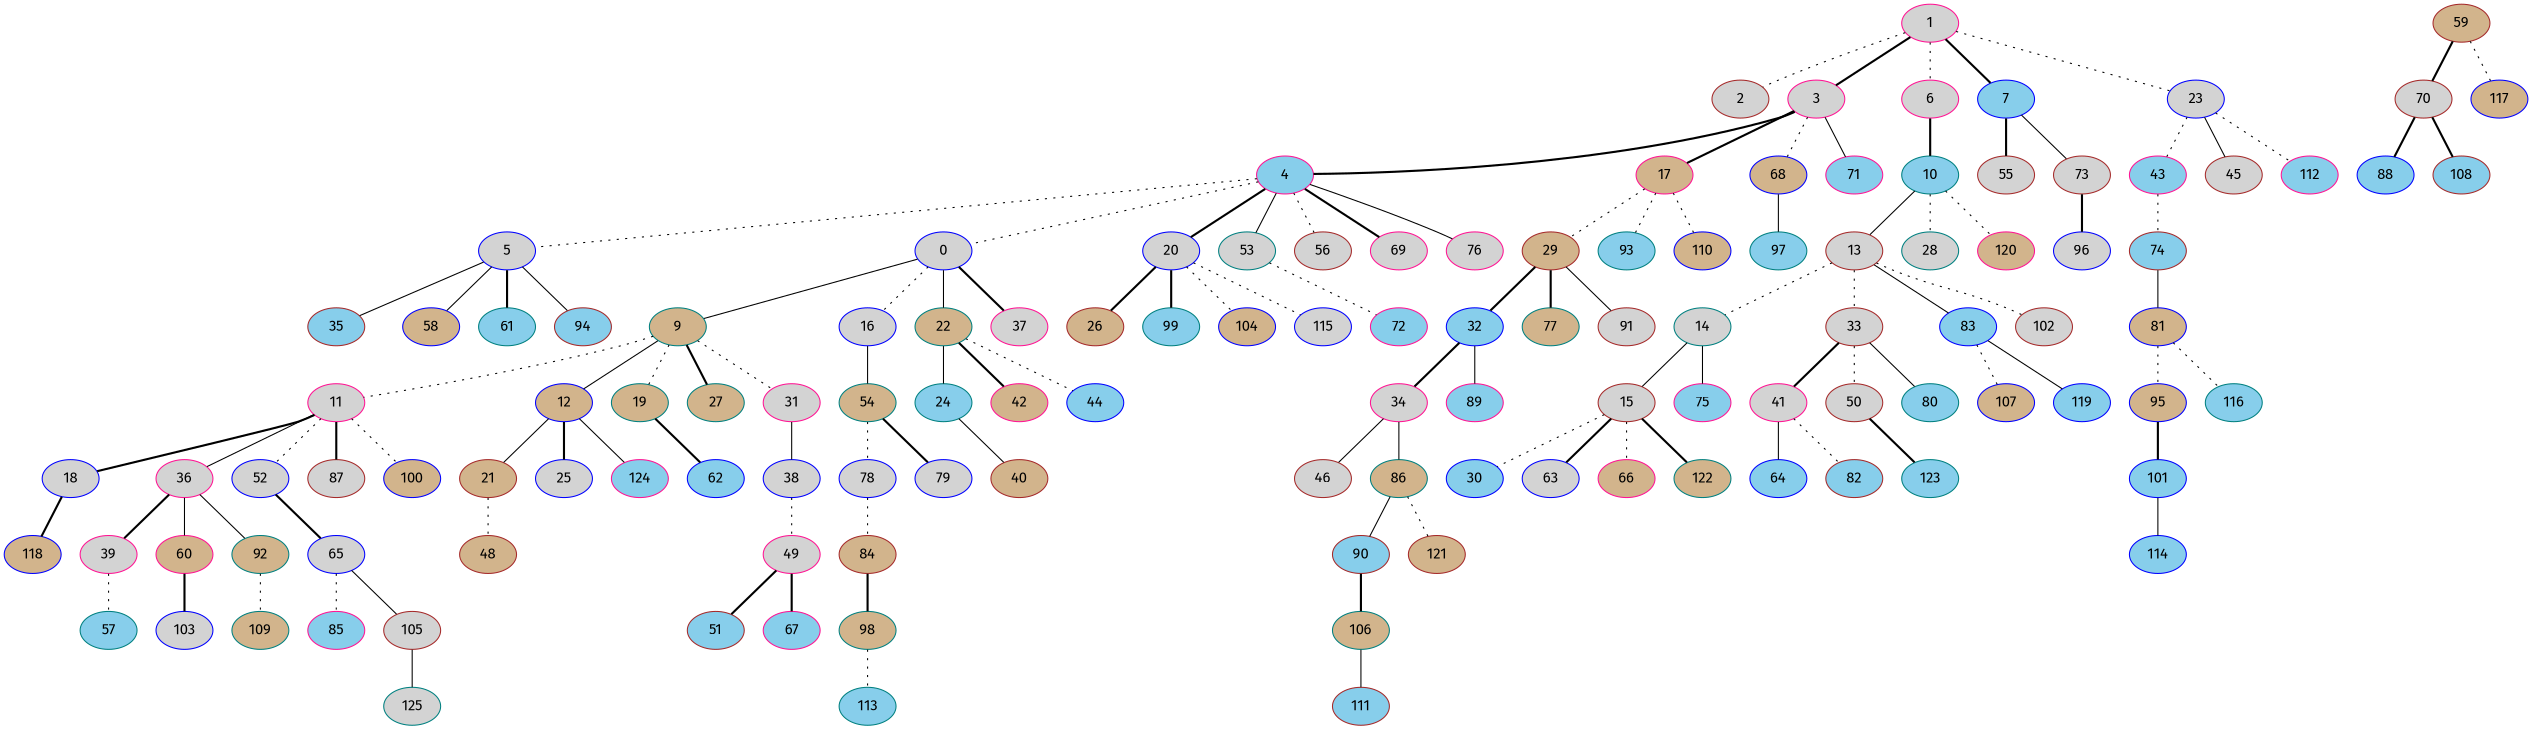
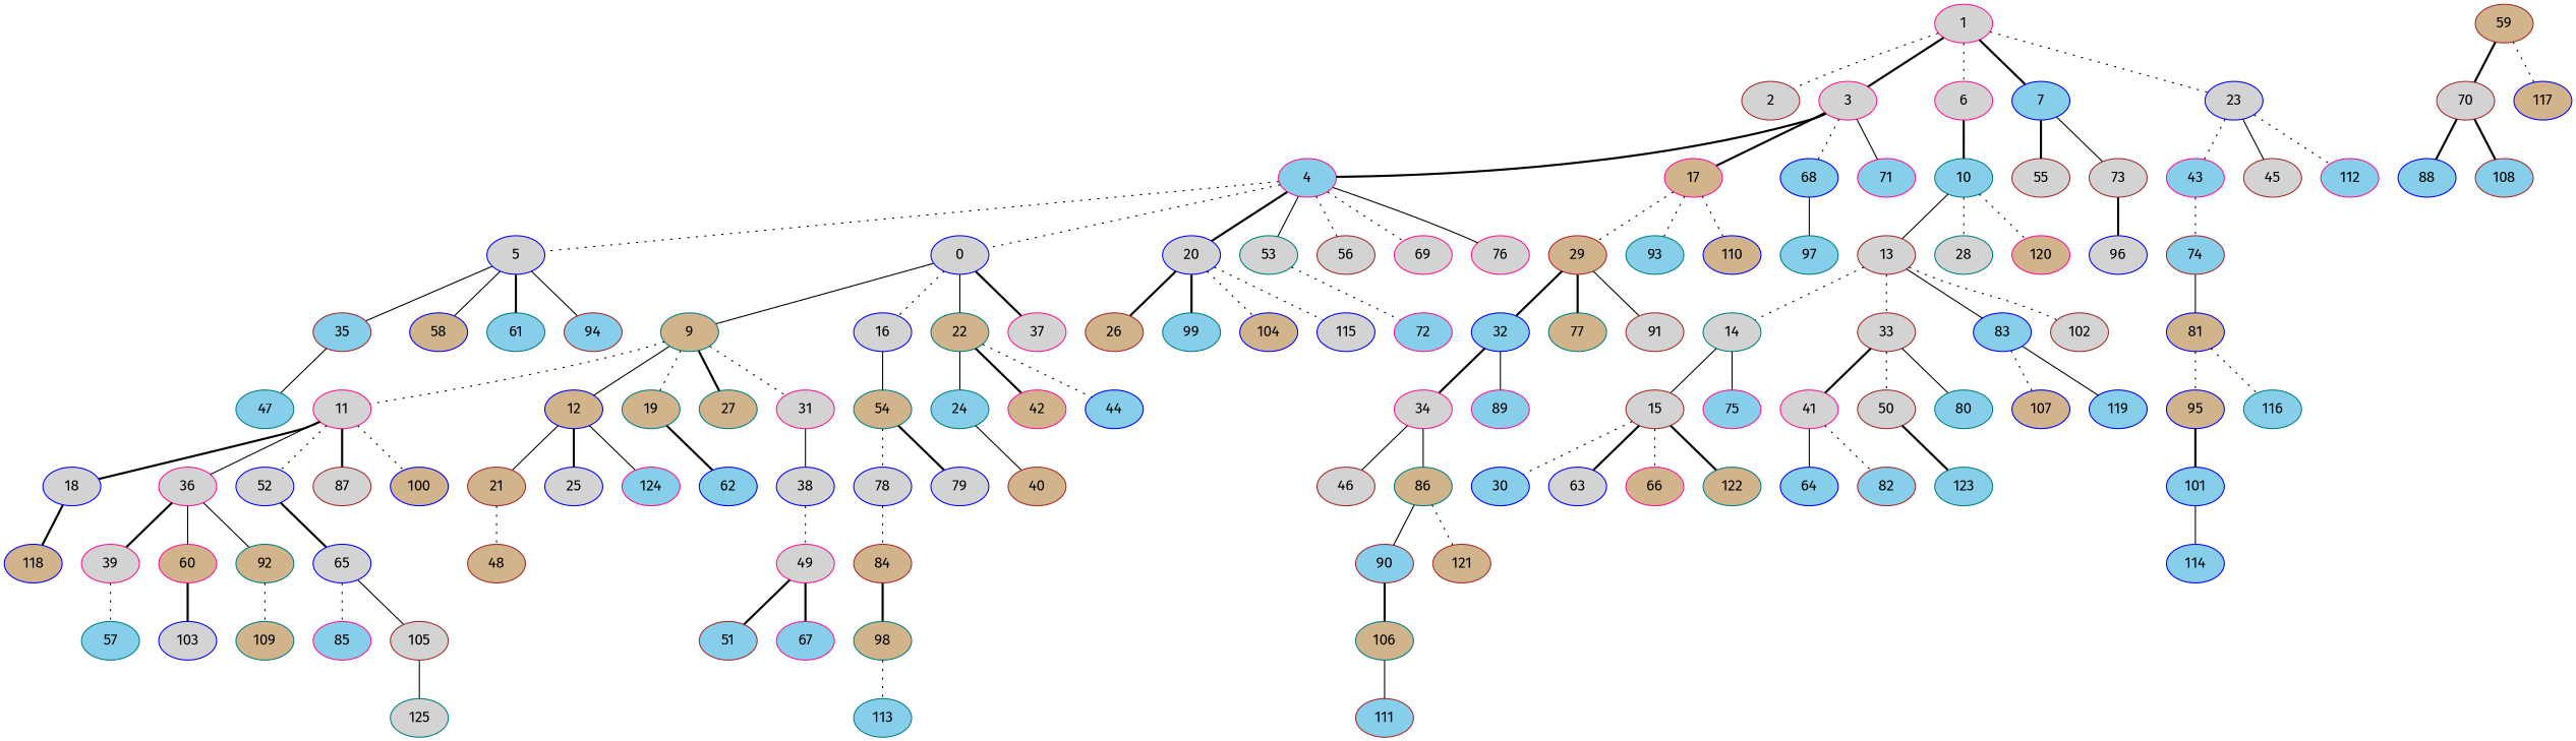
  graph {
    fontname="Fira Sans"
    node [color=blue fillcolor=lightgrey fontname="Fira Sans" style=filled]
    edge [fontname="Fira Sans" style=dotted]
    1 [color=deeppink]
    2 [color=brown]
    3 [color=deeppink]
    6 [color=deeppink]
    7 [fillcolor=skyblue]
    23
    4 [color=deeppink fillcolor=skyblue]
    17 [color=deeppink fillcolor=tan]
-   68 [fillcolor=tan]
+   68 [fillcolor=skyblue]
    71 [color=deeppink fillcolor=skyblue]
    10 [color=teal fillcolor=skyblue]
    55 [color=brown]
    73 [color=brown]
    43 [color=deeppink fillcolor=skyblue]
    45 [color=brown]
    112 [color=deeppink fillcolor=skyblue]
    5
    n18 [label=0]
    20
    53 [color=teal]
    56 [color=brown]
    69 [color=deeppink]
    76 [color=deeppink]
    29 [color=brown fillcolor=tan]
    93 [color=teal fillcolor=skyblue]
    110 [fillcolor=tan]
    97 [color=teal fillcolor=skyblue]
    35 [color=brown fillcolor=skyblue]
    58 [fillcolor=tan]
    61 [color=teal fillcolor=skyblue]
    94 [color=brown fillcolor=skyblue]
    9 [color=teal fillcolor=tan]
    16
    22 [color=teal fillcolor=tan]
    37 [color=deeppink]
    26 [color=brown fillcolor=tan]
    99 [color=teal fillcolor=skyblue]
    104 [fillcolor=tan]
    115
    72 [color=deeppink fillcolor=skyblue]
+   47 [color=teal fillcolor=skyblue]
    13 [color=brown]
    28 [color=teal]
    120 [color=deeppink fillcolor=tan]
    96
    11 [color=deeppink]
    12 [fillcolor=tan]
    19 [color=teal fillcolor=tan]
    27 [color=teal fillcolor=tan]
    31 [color=deeppink]
    54 [color=teal fillcolor=tan]
    24 [color=teal fillcolor=skyblue]
    42 [color=deeppink fillcolor=tan]
    44 [fillcolor=skyblue]
    18
    36 [color=deeppink]
    52
    87 [color=brown]
    100 [fillcolor=tan]
    21 [color=brown fillcolor=tan]
    25
    124 [color=deeppink fillcolor=skyblue]
    62 [fillcolor=skyblue]
    38
    14 [color=teal]
    33 [color=brown]
    83 [fillcolor=skyblue]
    102 [color=brown]
    118 [fillcolor=tan]
    39 [color=deeppink]
    60 [color=deeppink fillcolor=tan]
    92 [color=teal fillcolor=tan]
    65
    48 [color=brown fillcolor=tan]
    15 [color=brown]
    75 [color=deeppink fillcolor=skyblue]
    41 [color=deeppink]
    50 [color=brown]
    80 [color=teal fillcolor=skyblue]
    107 [fillcolor=tan]
    119 [fillcolor=skyblue]
    30 [fillcolor=skyblue]
    63
    66 [color=deeppink fillcolor=tan]
    122 [color=teal fillcolor=tan]
    78
    79
    32 [fillcolor=skyblue]
    77 [color=teal fillcolor=tan]
    91 [color=brown]
    40 [color=brown fillcolor=tan]
    74 [color=brown fillcolor=skyblue]
    34 [color=deeppink]
    89 [color=deeppink fillcolor=skyblue]
    49 [color=deeppink]
    46 [color=brown]
    86 [color=teal fillcolor=tan]
    64 [fillcolor=skyblue]
    82 [color=brown fillcolor=skyblue]
    123 [color=teal fillcolor=skyblue]
    90 [color=brown fillcolor=skyblue]
    121 [color=brown fillcolor=tan]
    57 [color=teal fillcolor=skyblue]
    103
    109 [color=teal fillcolor=tan]
    51 [color=brown fillcolor=skyblue]
    67 [color=deeppink fillcolor=skyblue]
    59 [color=brown fillcolor=tan]
    70 [color=brown]
    117 [fillcolor=tan]
    81 [fillcolor=tan]
    85 [color=deeppink fillcolor=skyblue]
    105 [color=brown]
    84 [color=brown fillcolor=tan]
    88 [fillcolor=skyblue]
    108 [color=brown fillcolor=skyblue]
    125 [color=teal]
    95 [fillcolor=tan]
    116 [color=teal fillcolor=skyblue]
    98 [color=teal fillcolor=tan]
    101 [fillcolor=skyblue]
    113 [color=teal fillcolor=skyblue]
    106 [color=teal fillcolor=tan]
    111 [color=brown fillcolor=skyblue]
    114 [fillcolor=skyblue]
    1 -- 2
    1 -- 3 [style=bold]
    1 -- 6
    1 -- 7 [style=bold]
    1 -- 23
    3 -- 4 [style=bold]
    3 -- 17 [style=bold]
    3 -- 68
    3 -- 71 [style=solid]
    6 -- 10 [style=bold]
    7 -- 55 [style=bold]
    7 -- 73 [style=solid]
    23 -- 43
    23 -- 45 [style=solid]
    23 -- 112
    4 -- 5
    4 -- n18
    4 -- 20 [style=bold]
    4 -- 53 [style=solid]
    4 -- 56
-   4 -- 69 [style=bold]
+   4 -- 69
    4 -- 76 [style=solid]
    17 -- 29
    17 -- 93
    17 -- 110
    68 -- 97 [style=solid]
    10 -- 13 [style=solid]
    10 -- 28
    10 -- 120
    73 -- 96 [style=bold]
    43 -- 74
    5 -- 35 [style=solid]
    5 -- 58 [style=solid]
    5 -- 61 [style=bold]
    5 -- 94 [style=solid]
    n18 -- 9 [style=solid]
    n18 -- 16
    n18 -- 22 [style=solid]
    n18 -- 37 [style=bold]
    20 -- 26 [style=bold]
    20 -- 99 [style=bold]
    20 -- 104
    20 -- 115
    53 -- 72
    29 -- 32 [style=bold]
    29 -- 77 [style=bold]
    29 -- 91 [style=solid]
+   35 -- 47 [style=solid]
    9 -- 11
    9 -- 12 [style=solid]
    9 -- 19
    9 -- 27 [style=bold]
    9 -- 31
    16 -- 54 [style=solid]
    22 -- 24 [style=solid]
    22 -- 42 [style=bold]
    22 -- 44
    13 -- 14
    13 -- 33
    13 -- 83 [style=solid]
    13 -- 102
    11 -- 18 [style=bold]
    11 -- 36 [style=solid]
    11 -- 52
    11 -- 87 [style=bold]
    11 -- 100
    12 -- 21 [style=solid]
    12 -- 25 [style=bold]
    12 -- 124 [style=solid]
    19 -- 62 [style=bold]
    31 -- 38 [style=solid]
    54 -- 78
    54 -- 79 [style=bold]
    24 -- 40 [style=solid]
    18 -- 118 [style=bold]
    36 -- 39 [style=bold]
    36 -- 60 [style=solid]
    36 -- 92 [style=solid]
    52 -- 65 [style=bold]
    21 -- 48
    38 -- 49
    14 -- 15 [style=solid]
    14 -- 75 [style=solid]
    33 -- 41 [style=bold]
    33 -- 50
    33 -- 80 [style=solid]
    83 -- 107
    83 -- 119 [style=solid]
    39 -- 57
    60 -- 103 [style=bold]
    92 -- 109
    65 -- 85
    65 -- 105 [style=solid]
    15 -- 30
    15 -- 63 [style=bold]
    15 -- 66
    15 -- 122 [style=bold]
    41 -- 64 [style=solid]
    41 -- 82
    50 -- 123 [style=bold]
    78 -- 84
    32 -- 34 [style=bold]
    32 -- 89 [style=solid]
    74 -- 81 [style=solid]
    34 -- 46 [style=solid]
    34 -- 86 [style=solid]
    49 -- 51 [style=bold]
    49 -- 67 [style=bold]
    86 -- 90 [style=solid]
    86 -- 121
    90 -- 106 [style=bold]
    59 -- 70 [style=bold]
    59 -- 117
    70 -- 88 [style=bold]
    70 -- 108 [style=bold]
    81 -- 95
    81 -- 116
    105 -- 125 [style=solid]
    84 -- 98 [style=bold]
    95 -- 101 [style=bold]
    98 -- 113
    101 -- 114 [style=solid]
    106 -- 111 [style=solid]
  }
